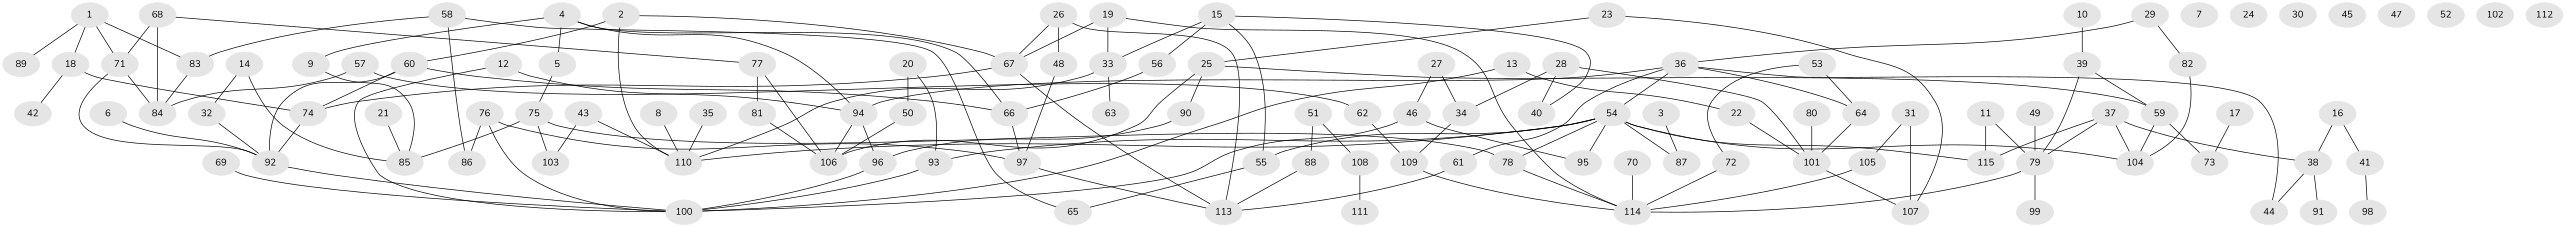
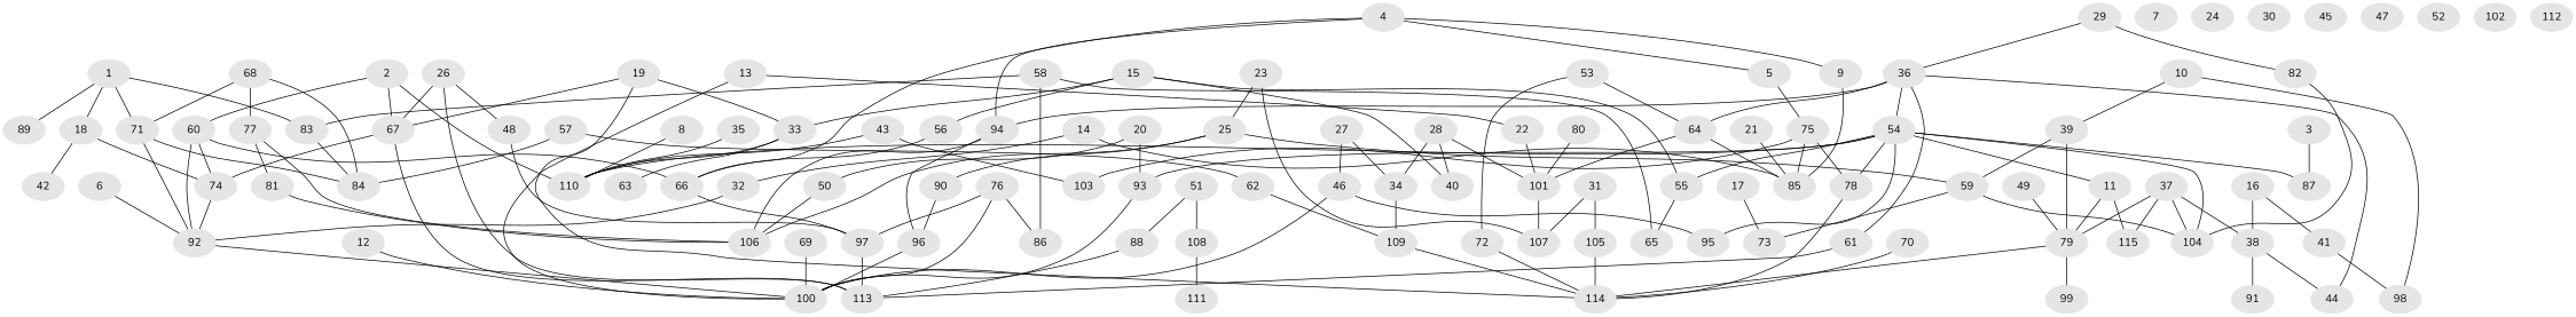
  graph {
    fontname=Nunito
    node [color=gray90 fontname=Nunito style=filled]
    edge [fontname=Nunito]
    1
    18
    71
    83
    89
    42
    74
    92
    84
    2
    60
    67
    110
    66
    113
    3
    87
    4
    5
    9
    94
    75
    85
    97
    106
    96
    103
    78
    6
    100
    7
    8
    10
    39
    98
    79
    59
    11
    115
    114
    99
    12
    13
    22
    101
    14
    32
    15
    33
    40
    55
    56
    63
    65
    16
    38
    41
    44
    91
    17
    73
    19
    20
    50
    93
    21
    107
    23
    25
    90
    24
    104
    26
    48
    27
    34
    46
    109
    95
    28
    29
    36
    82
    54
    61
    64
    30
    31
    105
    35
    37
    43
    45
    47
    49
    51
    88
    108
    111
    52
    53
    72
    70
    57
    62
    58
    86
    68
    77
    81
    69
    76
    80
    102
    112
    1 -- 18
    1 -- 71
    1 -- 83
    1 -- 89
    18 -- 42
    18 -- 74
    71 -- 92
    71 -- 84
    83 -- 84
    74 -- 92
    92 -- 100
    2 -- 60
    2 -- 67
    2 -- 110
    60 -- 74
    60 -- 92
    60 -- 66
    67 -- 74
    67 -- 113
    66 -- 97
    3 -- 87
    4 -- 66
    4 -- 5
    4 -- 9
    4 -- 94
    5 -- 75
    9 -- 85
    94 -- 106
    94 -- 96
    75 -- 85
    75 -- 103
    75 -- 78
    97 -- 113
    96 -- 100
    78 -- 114
    6 -- 92
    8 -- 110
    10 -- 39
+   10 -- 98
    39 -- 79
    39 -- 59
    79 -- 114
    79 -- 99
    59 -- 73
    59 -- 104
    11 -- 79
    11 -- 115
-   12 -- 94
    12 -- 100
    13 -- 100
    13 -- 22
    22 -- 101
    101 -- 107
    14 -- 85
    14 -- 32
    32 -- 92
    15 -- 33
    15 -- 40
    15 -- 55
    15 -- 56
    33 -- 110
    33 -- 63
    55 -- 65
    56 -- 66
    16 -- 38
    16 -- 41
    38 -- 44
    38 -- 91
    41 -- 98
    17 -- 73
    19 -- 67
    19 -- 114
    19 -- 33
    20 -- 50
    20 -- 93
    50 -- 106
    93 -- 100
    21 -- 85
    23 -- 107
    23 -- 25
    25 -- 106
    25 -- 59
    25 -- 90
    90 -- 96
    26 -- 67
    26 -- 113
    26 -- 48
    48 -- 97
    27 -- 34
    27 -- 46
    34 -- 109
    46 -- 100
    46 -- 95
    109 -- 114
    28 -- 101
    28 -- 40
    28 -- 34
    29 -- 36
    29 -- 82
    36 -- 94
    36 -- 44
    36 -- 54
    36 -- 61
    36 -- 64
    82 -- 104
    54 -- 110
    54 -- 87
    54 -- 78
-   54 -- 115
+   54 -- 11
    54 -- 55
    54 -- 93
    54 -- 104
    54 -- 95
    61 -- 113
+   64 -- 85
    64 -- 101
    31 -- 107
    31 -- 105
    105 -- 114
    35 -- 110
    37 -- 79
    37 -- 115
    37 -- 38
    37 -- 104
    43 -- 110
    43 -- 103
    49 -- 79
    51 -- 88
    51 -- 108
    88 -- 113
    108 -- 111
    53 -- 64
    53 -- 72
    72 -- 114
    70 -- 114
    57 -- 84
    57 -- 62
    62 -- 109
    58 -- 83
    58 -- 65
    58 -- 86
    68 -- 71
    68 -- 84
    68 -- 77
    77 -- 106
    77 -- 81
    81 -- 106
    69 -- 100
    76 -- 97
    76 -- 100
    76 -- 86
    80 -- 101
  }
